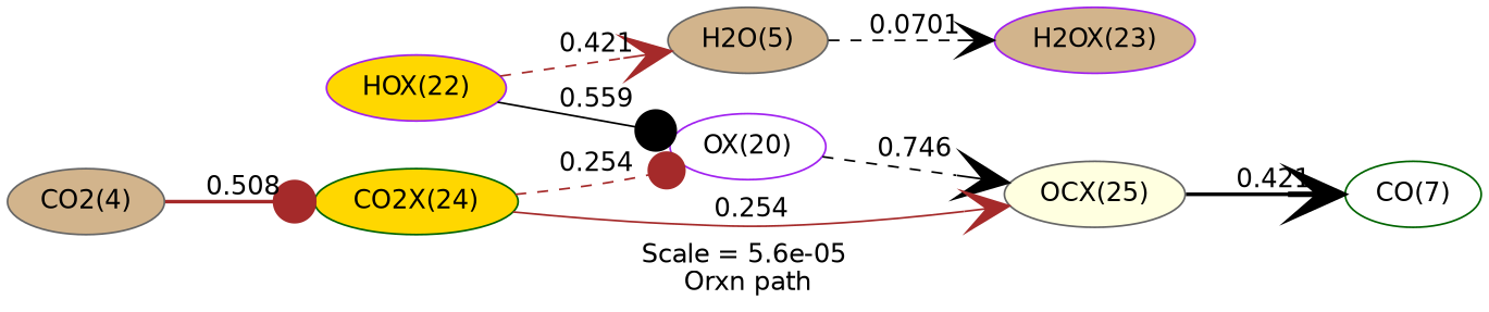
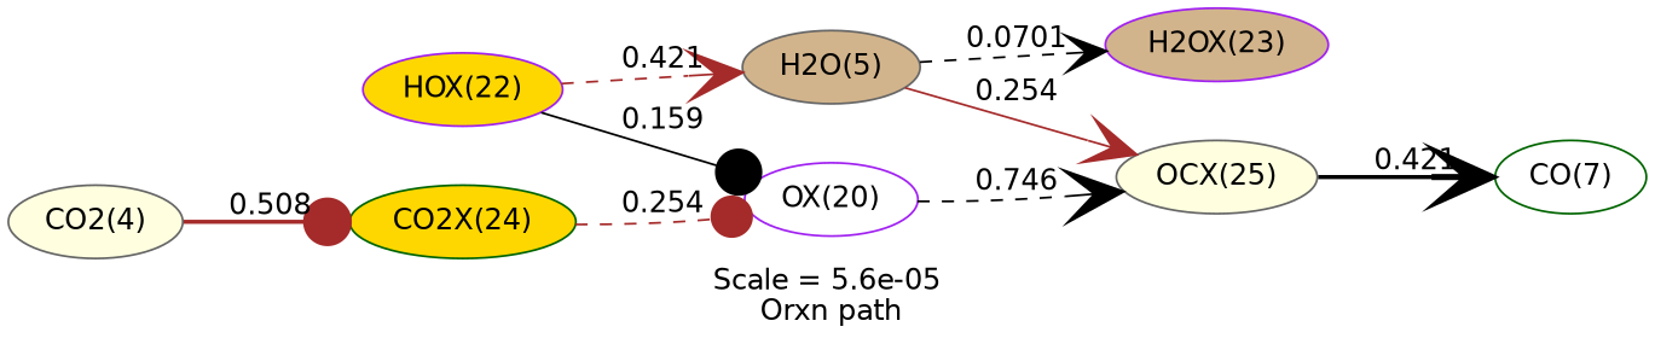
  digraph {
    fontname=Helvetica
    label="Scale = 5.6e-05\l Orxn path"
    rankdir=LR
    node [color=purple fillcolor=gold fontname=Helvetica style=filled]
    edge [arrowhead=vee arrowsize=2.48 color=black fontname=Helvetica style=dashed]
    n1 [label="HOX(22)"]
    n2 [fillcolor=white label="OX(20)"]
    n3 [color=gray40 fillcolor=tan label="H2O(5)"]
    n4 [color=gray40 fillcolor=lightyellow label="OCX(25)"]
    n5 [color=darkgreen fillcolor=white label="CO(7)"]
    n6 [color=darkgreen label="CO2X(24)"]
    n7 [fillcolor=tan label="H2OX(23)"]
-   n8 [color=gray40 fillcolor=tan label="CO2(4)"]
-   n1 -> n2 [arrowhead=dot arrowsize=2.78 label=" 0.559" style=solid]
+   n8 [color=gray40 fillcolor=lightyellow label="CO2(4)"]
+   n1 -> n2 [arrowhead=dot arrowsize=2.78 label=" 0.159" style=solid]
    n1 -> n3 [arrowsize=2.67 color=brown label=" 0.421"]
    n2 -> n4 [arrowsize=2.89 label=" 0.746"]
    n3 -> n7 [arrowsize=2 label=" 0.0701"]
    n4 -> n5 [arrowsize=3 label=" 0.421" style=bold]
    n6 -> n2 [arrowhead=dot color=brown label=" 0.254"]
-   n6 -> n4 [color=brown label=" 0.254" style=solid]
+   n3 -> n4 [color=brown label=" 0.254" style=solid]
    n8 -> n6 [arrowhead=dot arrowsize=2.74 color=brown label=" 0.508" style=bold]
  }
